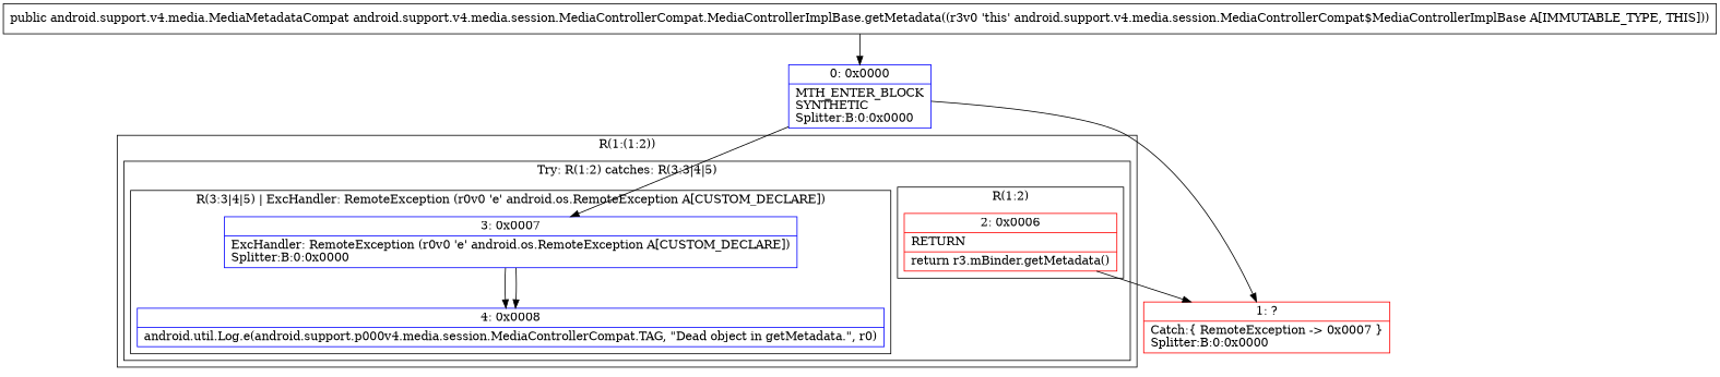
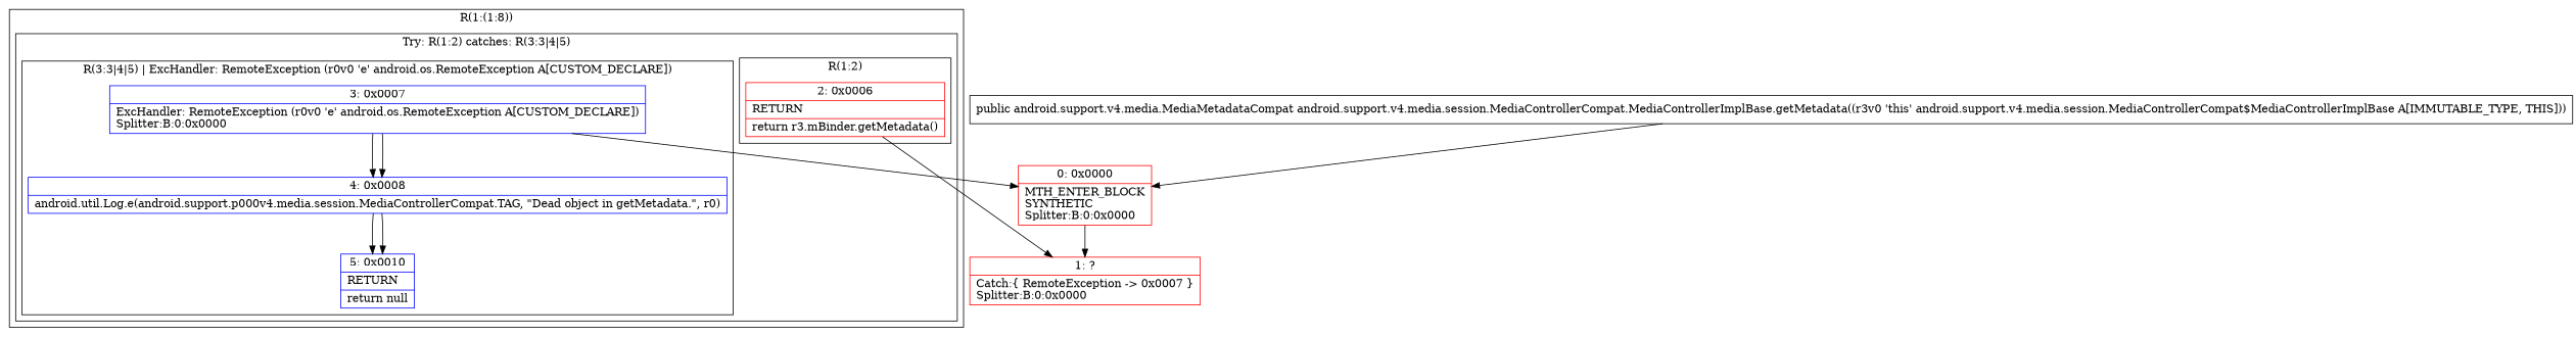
  digraph {
    node [color=red shape=record]
    n1 [label="{2\:\ 0x0006|RETURN\l|return r3.mBinder.getMetadata()\l}"]
    n2 [color=blue label="{3\:\ 0x0007|ExcHandler: RemoteException (r0v0 'e' android.os.RemoteException A[CUSTOM_DECLARE])\lSplitter:B:0:0x0000\l}"]
    n3 [color=blue label="{4\:\ 0x0008|android.util.Log.e(android.support.p000v4.media.session.MediaControllerCompat.TAG, \"Dead object in getMetadata.\", r0)\l}"]
+   n4 [color=blue label="{5\:\ 0x0010|RETURN\l|return null\l}"]
    n5 [label="{1\:\ ?|Catch:\{ RemoteException \-\> 0x0007 \}\lSplitter:B:0:0x0000\l}"]
-   n6 [color=blue label="{0\:\ 0x0000|MTH_ENTER_BLOCK\lSYNTHETIC\lSplitter:B:0:0x0000\l}"]
+   n6 [label="{0\:\ 0x0000|MTH_ENTER_BLOCK\lSYNTHETIC\lSplitter:B:0:0x0000\l}"]
    n7 [label="{public android.support.v4.media.MediaMetadataCompat android.support.v4.media.session.MediaControllerCompat.MediaControllerImplBase.getMetadata((r3v0 'this' android.support.v4.media.session.MediaControllerCompat$MediaControllerImplBase A[IMMUTABLE_TYPE, THIS])) }" color=""]
    subgraph cluster_1 {
-     label="R(1:(1:2))"
+     label="R(1:(1:8))"
      subgraph cluster_2 {
        label="Try: R(1:2) catches: R(3:3|4|5)"
        subgraph cluster_3 {
          label="R(1:2)"
          n1
        }
        subgraph cluster_4 {
          label="R(3:3|4|5) | ExcHandler: RemoteException (r0v0 'e' android.os.RemoteException A[CUSTOM_DECLARE])\l"
          n2
          n3
+         n4
        }
      }
    }
    subgraph cluster_5 {
      label="R(3:3|4|5) | ExcHandler: RemoteException (r0v0 'e' android.os.RemoteException A[CUSTOM_DECLARE])\l"
    }
    n1 -> n5
    n2 -> n3
    n2 -> n3
-   n6 -> n2
+   n3 -> n4
+   n3 -> n4
+   n2 -> n6
    n6 -> n5
    n7 -> n6
  }
